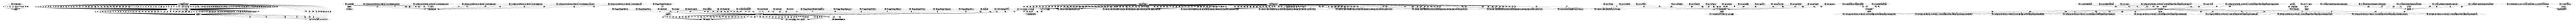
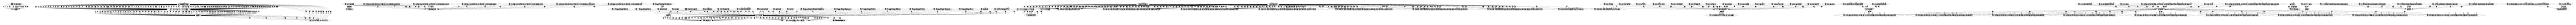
  digraph {
    n1 [label="625acpid"]
    n2 [label="<file>/dev/input/event2"]
    n3 [label="60423ApplicationImpl"]
    n4 [label="<ipv4>127.0.0.1:36770->127.0.0.1:35507"]
    n5 [label="<ipv4>127.0.0.1:40294->127.0.0.1:47791"]
    n6 [label="60585RMI"]
    n7 [label="42798systemd-oomd"]
    n8 [label="<file>/proc/meminfo"]
    n9 [label="6971Memory"]
    n10 [label="61323bash"]
    n11 [label="<file>/dev/pts/2"]
    n12 [label="61418wget"]
    n13 [label="<ipv4>10.0.2.15:43358->104.21.17.252:443"]
    n14 [label="<file>/home/user/sample1.txt"]
    n15 [label="<file>/lib/x86_64-linux-gnu/libpcre2-8.so.0"]
    n16 [label="<file>/lib/x86_64-linux-gnu/libuuid.so.1"]
    n17 [label="<file>/lib/x86_64-linux-gnu/libidn2.so.0"]
    n18 [label="<file>/lib/x86_64-linux-gnu/libssl.so.3"]
    n19 [label="<file>/lib/x86_64-linux-gnu/libcrypto.so.3"]
    n20 [label="<file>/lib/x86_64-linux-gnu/libz.so.1"]
    n21 [label="<file>/lib/x86_64-linux-gnu/libpsl.so.5"]
    n22 [label="<file>/lib/x86_64-linux-gnu/libc.so.6"]
    n23 [label="<file>/lib/x86_64-linux-gnu/libunistring.so.2"]
    n24 [label="<file>/etc/resolv.conf"]
    n25 [label="<file>/etc/wgetrc"]
    n26 [label="<file>/home/user/.wget-hsts"]
    n27 [label="<file>/etc/localtime"]
    n28 [label="<file>/usr/lib/ssl/openssl.cnf"]
    n29 [label="<file>/usr/share/locale/locale.alias"]
    n30 [label="<file>/etc/nsswitch.conf"]
    n31 [label="<file>/etc/host.conf"]
    n32 [label="<file>/etc/hosts"]
    n33 [label="<file>/lib/x86_64-linux-gnu/libnss_mdns4_minimal.so.2"]
    n34 [label="41748systemd-resolve"]
    n35 [label="<ipv4>127.0.0.1:53603->127.0.0.53:53"]
    n36 [label="<ipv4>127.0.0.53:53"]
    n37 [label="<file>/etc/gai.conf"]
    n38 [label="<file>/sys/fs/cgroup/user.slice/user-1000.slice/user@1000.service/memory.pressure"]
    n39 [label="<file>/sys/fs/cgroup/user.slice/user-1000.slice/user@1000.service/memory.current"]
    n40 [label="<file>/sys/fs/cgroup/user.slice/user-1000.slice/user@1000.service/memory.min"]
    n41 [label="<file>/sys/fs/cgroup/user.slice/user-1000.slice/user@1000.service/memory.low"]
    n42 [label="<file>/sys/fs/cgroup/user.slice/user-1000.slice/user@1000.service/memory.swap.current"]
    n43 [label="<file>/sys/fs/cgroup/user.slice/user-1000.slice/user@1000.service/memory.stat"]
    n44 [label="<file>/usr/lib/ssl/certs/653b494a.0"]
    n45 [label="1705pool-tracker-mi"]
    n46 [label="<file>/home/user/.cache/tracker3/files/meta.db-shm"]
    n47 [label="<file>/home/user/.cache/tracker3/files/http%3A%2F%2Ftracker.api.gnome.org%2Fontology%2Fv3%2Ftracker%23FileSystem.db-shm"]
    n48 [label="<file>/home/user/.cache/tracker3/files/http%3A%2F%2Ftracker.api.gnome.org%2Fontology%2Fv3%2Ftracker%23Documents.db-shm"]
    n49 [label="<file>/home/user/.cache/tracker3/files/http%3A%2F%2Ftracker.api.gnome.org%2Fontology%2Fv3%2Ftracker%23Software.db-shm"]
    n50 [label="<file>/home/user/.cache/tracker3/files/http%3A%2F%2Ftracker.api.gnome.org%2Fontology%2Fv3%2Ftracker%23Pictures.db-shm"]
    n51 [label="<file>/home/user/.cache/tracker3/files/http%3A%2F%2Ftracker.api.gnome.org%2Fontology%2Fv3%2Ftracker%23Audio.db-shm"]
    n52 [label="<file>/home/user/.cache/tracker3/files/http%3A%2F%2Ftracker.api.gnome.org%2Fontology%2Fv3%2Ftracker%23Video.db-shm"]
    n53 [label="1705tracker-miner-f"]
    n54 [label="<file>/home/user/.cache/tracker3/files/last-crawl.txt.R0V8V1"]
    n55 [label="<file>/home/user/.cache/tracker3/files/last-crawl.txt.WFT8V1"]
    n56 [label="41771systemd-journal"]
    n57 [label="<file>/run/systemd/journal/streams/.#8:178647C80EX5"]
    n58 [label="<file>/proc/1649/comm"]
    n59 [label="<file>/proc/1649/cmdline"]
    n60 [label="<file>/proc/1649/status"]
+   n61 [label="<file>/proc/1649/attr/current"]
    n62 [label="<file>/proc/1649/sessionid"]
    n63 [label="<file>/proc/1649/loginuid"]
    n64 [label="<file>/proc/1649/cgroup"]
    n65 [label="1672systemd"]
    n66 [label="<file>/sys/fs/cgroup/user.slice/user-1000.slice/user@1000.service/background.slice/tracker-extract-3.service/cgroup.subtree_control"]
    n67 [label="<file>/sys/fs/cgroup/user.slice/user-1000.slice/user@1000.service/background.slice/tracker-extract-3.service/memory.min"]
    n68 [label="<file>/sys/fs/cgroup/user.slice/user-1000.slice/user@1000.service/background.slice/tracker-extract-3.service/memory.low"]
    n69 [label="<file>/sys/fs/cgroup/user.slice/user-1000.slice/user@1000.service/background.slice/tracker-extract-3.service/memory.high"]
    n70 [label="<file>/sys/fs/cgroup/user.slice/user-1000.slice/user@1000.service/background.slice/tracker-extract-3.service/memory.max"]
    n71 [label="<file>/sys/fs/cgroup/user.slice/user-1000.slice/user@1000.service/background.slice/tracker-extract-3.service/memory.swap.max"]
    n72 [label="<file>/sys/fs/cgroup/user.slice/user-1000.slice/user@1000.service/background.slice/tracker-extract-3.service/memory.oom.group"]
    n73 [label="<file>/sys/fs/cgroup/user.slice/user-1000.slice/user@1000.service/background.slice/tracker-extract-3.service/pids.max"]
    n74 [label="<file>/sys/fs/cgroup/user.slice/user-1000.slice/user@1000.service/background.slice/tracker-extract-3.service/cgroup.procs"]
    n75 [label="662rs:main"]
    n76 [label="<file>/var/log/syslog"]
    n77 [label="<file>/proc/sys/kernel/pid_max"]
    n78 [label="<file>/proc/sys/kernel/threads-max"]
    n79 [label="<file>/proc/1/cgroup"]
    n80 [label="<file>/sys/fs/cgroup/user.slice/user-1000.slice/user@1000.service/background.slice/tracker-extract-3.service/cpu.stat"]
    n81 [label="<file>/proc/61420/stat"]
    n82 [label="61420systemd"]
    n83 [label="<file>/sys/fs/cgroup/user.slice/user-1000.slice/user@1000.service/background.slice/tracker-extract-3.service/cgroup.events"]
    n84 [label="<file>/sys/module/apparmor/parameters/enabled"]
    n85 [label="<file>/proc/sys/kernel/cap_last_cap"]
    n86 [label="<file>/proc/1632/comm"]
    n87 [label="<file>/proc/1632/cmdline"]
    n88 [label="<file>/proc/1632/status"]
    n89 [label="<file>/proc/1632/attr/current"]
    n90 [label="<file>/proc/1632/sessionid"]
    n91 [label="<file>/proc/1632/loginuid"]
    n92 [label="<file>/proc/1632/cgroup"]
    n93 [label="1systemd"]
    n94 [label="<file>/proc/41771/cgroup"]
    n95 [label="1654gvfsd"]
    n96 [label="<file>/usr/share/gvfs/remote-volume-monitors/gphoto2.monitor"]
    n97 [label="<file>/usr/share/gvfs/remote-volume-monitors/udisks2.monitor"]
    n98 [label="<file>/usr/share/gvfs/remote-volume-monitors/afc.monitor"]
    n99 [label="<file>/usr/share/gvfs/remote-volume-monitors/mtp.monitor"]
    n100 [label="<file>/usr/share/gvfs/remote-volume-monitors/goa.monitor"]
    n101 [label="2496gvfsd-metadata"]
    n102 [label="<file>/sys/devices/pci0000:00/0000:00:0d.0/ata3/host2/target2:0:0/2:0:0:0/block/sda/sda3/uevent"]
    n103 [label="<file>/run/udev/data/b8:3"]
    n2 -> n1 [label=0]
    n2 -> n1 [label=1]
    n2 -> n1 [label=2]
    n2 -> n1 [label=85]
    n2 -> n1 [label=86]
    n2 -> n1 [label=87]
    n2 -> n1 [label=176]
    n2 -> n1 [label=177]
    n2 -> n1 [label=178]
    n2 -> n1 [label=518]
    n2 -> n1 [label=519]
    n2 -> n1 [label=520]
    n3 -> n4 [label=3]
    n3 -> n4 [label=8]
    n3 -> n4 [label=13]
    n3 -> n4 [label=18]
    n3 -> n4 [label=24]
    n3 -> n4 [label=29]
    n3 -> n4 [label=34]
    n3 -> n4 [label=39]
    n3 -> n4 [label=45]
    n3 -> n4 [label=50]
    n3 -> n4 [label=55]
    n3 -> n4 [label=60]
    n3 -> n4 [label=65]
    n3 -> n4 [label=70]
    n3 -> n4 [label=75]
    n3 -> n4 [label=80]
    n3 -> n4 [label=179]
    n3 -> n4 [label=184]
    n3 -> n4 [label=217]
    n3 -> n4 [label=222]
    n3 -> n4 [label=373]
    n3 -> n4 [label=378]
    n3 -> n4 [label=465]
    n3 -> n4 [label=471]
    n3 -> n4 [label=476]
    n3 -> n4 [label=480]
    n3 -> n4 [label=485]
    n3 -> n4 [label=490]
    n3 -> n4 [label=495]
    n3 -> n4 [label=500]
    n3 -> n4 [label=508]
    n3 -> n4 [label=513]
    n3 -> n4 [label=521]
    n3 -> n4 [label=526]
    n3 -> n5 [label=449]
    n3 -> n5 [label=454]
    n3 -> n5 [label=459]
    n3 -> n5 [label=464]
    n4 -> n3 [label=4]
    n4 -> n3 [label=7]
    n4 -> n3 [label=9]
    n4 -> n3 [label=12]
    n4 -> n3 [label=14]
    n4 -> n3 [label=17]
    n4 -> n3 [label=19]
    n4 -> n3 [label=22]
    n4 -> n3 [label=25]
    n4 -> n3 [label=28]
    n4 -> n3 [label=30]
    n4 -> n3 [label=33]
    n4 -> n3 [label=35]
    n4 -> n3 [label=38]
    n4 -> n3 [label=40]
    n4 -> n3 [label=43]
    n4 -> n3 [label=46]
    n4 -> n3 [label=49]
    n4 -> n3 [label=51]
    n4 -> n3 [label=54]
    n4 -> n3 [label=56]
    n4 -> n3 [label=59]
    n4 -> n3 [label=61]
    n4 -> n3 [label=64]
    n4 -> n3 [label=66]
    n4 -> n3 [label=69]
    n4 -> n3 [label=71]
    n4 -> n3 [label=74]
    n4 -> n3 [label=76]
    n4 -> n3 [label=79]
    n4 -> n3 [label=81]
    n4 -> n3 [label=84]
    n4 -> n3 [label=180]
    n4 -> n3 [label=183]
    n4 -> n3 [label=185]
    n4 -> n3 [label=188]
    n4 -> n3 [label=218]
    n4 -> n3 [label=221]
    n4 -> n3 [label=223]
    n4 -> n3 [label=226]
    n4 -> n3 [label=374]
    n4 -> n3 [label=377]
    n4 -> n3 [label=379]
    n4 -> n3 [label=382]
    n4 -> n3 [label=467]
    n4 -> n3 [label=470]
    n4 -> n3 [label=472]
    n4 -> n3 [label=475]
    n4 -> n3 [label=479]
    n4 -> n3 [label=481]
    n4 -> n3 [label=484]
    n4 -> n3 [label=486]
    n4 -> n3 [label=489]
    n4 -> n3 [label=491]
    n4 -> n3 [label=494]
    n4 -> n3 [label=496]
    n4 -> n3 [label=499]
    n4 -> n3 [label=501]
    n4 -> n3 [label=504]
    n4 -> n3 [label=509]
    n4 -> n3 [label=512]
    n4 -> n3 [label=514]
    n4 -> n3 [label=517]
    n4 -> n3 [label=522]
    n4 -> n3 [label=525]
    n4 -> n3 [label=527]
    n4 -> n3 [label=530]
    n4 -> n6 [label=5]
    n4 -> n6 [label=10]
    n4 -> n6 [label=15]
    n4 -> n6 [label=20]
    n4 -> n6 [label=26]
    n4 -> n6 [label=31]
    n4 -> n6 [label=36]
    n4 -> n6 [label=41]
    n4 -> n6 [label=47]
    n4 -> n6 [label=52]
    n4 -> n6 [label=57]
    n4 -> n6 [label=62]
    n4 -> n6 [label=67]
    n4 -> n6 [label=72]
    n4 -> n6 [label=77]
    n4 -> n6 [label=82]
    n4 -> n6 [label=181]
    n4 -> n6 [label=186]
    n4 -> n6 [label=219]
    n4 -> n6 [label=224]
    n4 -> n6 [label=375]
    n4 -> n6 [label=380]
    n4 -> n6 [label=468]
    n4 -> n6 [label=473]
    n4 -> n6 [label=477]
    n4 -> n6 [label=482]
    n4 -> n6 [label=487]
    n4 -> n6 [label=492]
    n4 -> n6 [label=497]
    n4 -> n6 [label=502]
    n4 -> n6 [label=510]
    n4 -> n6 [label=515]
    n4 -> n6 [label=523]
    n4 -> n6 [label=528]
    n5 -> n3 [label=450]
    n5 -> n3 [label=453]
    n5 -> n3 [label=455]
    n5 -> n3 [label=458]
    n5 -> n3 [label=460]
    n5 -> n3 [label=463]
    n5 -> n6 [label=451]
    n5 -> n6 [label=456]
    n5 -> n6 [label=461]
    n5 -> n6 [label=466]
    n6 -> n4 [label=6]
    n6 -> n4 [label=11]
    n6 -> n4 [label=16]
    n6 -> n4 [label=21]
    n6 -> n4 [label=27]
    n6 -> n4 [label=32]
    n6 -> n4 [label=37]
    n6 -> n4 [label=42]
    n6 -> n4 [label=48]
    n6 -> n4 [label=53]
    n6 -> n4 [label=58]
    n6 -> n4 [label=63]
    n6 -> n4 [label=68]
    n6 -> n4 [label=73]
    n6 -> n4 [label=78]
    n6 -> n4 [label=83]
    n6 -> n4 [label=182]
    n6 -> n4 [label=187]
    n6 -> n4 [label=220]
    n6 -> n4 [label=225]
    n6 -> n4 [label=376]
    n6 -> n4 [label=381]
    n6 -> n4 [label=469]
    n6 -> n4 [label=474]
    n6 -> n4 [label=478]
    n6 -> n4 [label=483]
    n6 -> n4 [label=488]
    n6 -> n4 [label=493]
    n6 -> n4 [label=498]
    n6 -> n4 [label=503]
    n6 -> n4 [label=511]
    n6 -> n4 [label=516]
    n6 -> n4 [label=524]
    n6 -> n4 [label=529]
    n6 -> n5 [label=452]
    n6 -> n5 [label=457]
    n6 -> n5 [label=462]
    n8 -> n7 [label=23]
    n8 -> n7 [label=44]
    n8 -> n7 [label=155]
    n8 -> n7 [label=353]
    n8 -> n7 [label=507]
    n8 -> n7 [label=531]
    n8 -> n9 [label=505]
    n8 -> n9 [label=506]
    n10 -> n11 [label=89]
    n10 -> n11 [label=90]
    n10 -> n11 [label=214]
    n10 -> n11 [label=215]
    n10 -> n11 [label=216]
    n11 -> n10 [label=88]
    n12 -> n11 [label=107]
    n12 -> n11 [label=115]
    n12 -> n11 [label=135]
    n12 -> n11 [label=136]
    n12 -> n11 [label=137]
    n12 -> n11 [label=138]
    n12 -> n11 [label=139]
    n12 -> n11 [label=140]
    n12 -> n11 [label=141]
    n12 -> n11 [label=142]
    n12 -> n11 [label=156]
    n12 -> n11 [label=172]
    n12 -> n11 [label=194]
    n12 -> n11 [label=195]
    n12 -> n11 [label=196]
    n12 -> n11 [label=197]
    n12 -> n11 [label=198]
    n12 -> n11 [label=199]
    n12 -> n11 [label=200]
    n12 -> n11 [label=201]
    n12 -> n11 [label=209]
    n12 -> n11 [label=210]
    n12 -> n11 [label=211]
    n12 -> n11 [label=212]
    n12 -> n11 [label=213]
    n12 -> n13 [label=157]
    n12 -> n13 [label=158]
    n12 -> n13 [label=159]
    n12 -> n13 [label=169]
    n12 -> n13 [label=170]
    n12 -> n13 [label=171]
    n12 -> n13 [label=173]
    n12 -> n13 [label=174]
    n12 -> n13 [label=193]
    n12 -> n13 [label=203]
    n12 -> n13 [label=204]
    n12 -> n13 [label=207]
    n12 -> n14 [label=202]
    n12 -> n14 [label=208]
    n13 -> n12 [label=160]
    n13 -> n12 [label=161]
    n13 -> n12 [label=162]
    n13 -> n12 [label=163]
    n13 -> n12 [label=164]
    n13 -> n12 [label=165]
    n13 -> n12 [label=166]
    n13 -> n12 [label=175]
    n13 -> n12 [label=189]
    n13 -> n12 [label=190]
    n13 -> n12 [label=191]
    n13 -> n12 [label=192]
    n13 -> n12 [label=205]
    n13 -> n12 [label=206]
    n15 -> n12 [label=91]
    n16 -> n12 [label=92]
    n17 -> n12 [label=93]
    n18 -> n12 [label=94]
    n19 -> n12 [label=95]
    n20 -> n12 [label=96]
    n21 -> n12 [label=97]
    n22 -> n12 [label=98]
    n23 -> n24 [label=99]
    n24 -> n12 [label=120]
    n24 -> n12 [label=121]
    n25 -> n12 [label=100]
    n25 -> n12 [label=101]
    n25 -> n12 [label=102]
    n26 -> n12 [label=103]
    n26 -> n12 [label=104]
    n27 -> n12 [label=105]
    n27 -> n12 [label=106]
    n28 -> n12 [label=108]
    n28 -> n12 [label=109]
    n28 -> n12 [label=110]
    n28 -> n12 [label=111]
    n28 -> n12 [label=112]
    n29 -> n12 [label=113]
    n29 -> n12 [label=114]
    n30 -> n12 [label=116]
    n30 -> n12 [label=117]
    n31 -> n12 [label=118]
    n31 -> n12 [label=119]
    n32 -> n12 [label=122]
    n32 -> n12 [label=123]
    n33 -> n12 [label=124]
    n34 -> n35 [label=127]
    n34 -> n35 [label=130]
    n35 -> n12 [label=131]
    n35 -> n12 [label=132]
    n35 -> n34 [label=128]
    n35 -> n34 [label=129]
    n36 -> n34 [label=125]
    n36 -> n34 [label=126]
    n37 -> n12 [label=133]
    n37 -> n12 [label=134]
    n38 -> n7 [label=143]
    n38 -> n7 [label=144]
    n39 -> n7 [label=145]
    n39 -> n7 [label=146]
    n40 -> n7 [label=147]
    n40 -> n7 [label=148]
    n41 -> n7 [label=149]
    n41 -> n7 [label=150]
    n42 -> n7 [label=151]
    n42 -> n7 [label=152]
    n43 -> n7 [label=153]
    n43 -> n7 [label=154]
    n44 -> n12 [label=167]
    n44 -> n12 [label=168]
    n45 -> n46 [label=227]
    n45 -> n46 [label=228]
    n45 -> n46 [label=237]
    n45 -> n46 [label=238]
    n45 -> n46 [label=245]
    n45 -> n46 [label=246]
    n45 -> n46 [label=383]
    n45 -> n46 [label=384]
    n45 -> n46 [label=389]
    n45 -> n46 [label=390]
    n45 -> n46 [label=395]
    n45 -> n46 [label=396]
    n45 -> n46 [label=397]
    n45 -> n46 [label=398]
    n45 -> n47 [label=229]
    n45 -> n47 [label=230]
    n45 -> n47 [label=231]
    n45 -> n47 [label=235]
    n45 -> n47 [label=241]
    n45 -> n47 [label=242]
    n45 -> n47 [label=385]
    n45 -> n47 [label=386]
    n45 -> n47 [label=393]
    n45 -> n47 [label=394]
    n45 -> n47 [label=425]
    n45 -> n47 [label=431]
    n45 -> n48 [label=232]
    n45 -> n48 [label=233]
    n45 -> n48 [label=234]
    n45 -> n48 [label=236]
    n45 -> n48 [label=239]
    n45 -> n48 [label=240]
    n45 -> n48 [label=387]
    n45 -> n48 [label=388]
    n45 -> n48 [label=391]
    n45 -> n48 [label=392]
    n45 -> n48 [label=421]
    n45 -> n48 [label=427]
    n45 -> n49 [label=422]
    n45 -> n49 [label=428]
    n45 -> n50 [label=423]
    n45 -> n50 [label=429]
    n45 -> n51 [label=424]
    n45 -> n51 [label=430]
    n45 -> n52 [label=426]
    n45 -> n52 [label=432]
    n53 -> n46 [label=258]
    n53 -> n46 [label=259]
    n53 -> n46 [label=313]
    n53 -> n46 [label=324]
    n53 -> n46 [label=356]
    n53 -> n46 [label=363]
    n53 -> n46 [label=399]
    n53 -> n46 [label=400]
    n53 -> n46 [label=401]
    n53 -> n46 [label=402]
    n53 -> n46 [label=419]
    n53 -> n46 [label=420]
    n53 -> n46 [label=433]
    n53 -> n46 [label=434]
    n53 -> n46 [label=435]
    n53 -> n46 [label=436]
    n53 -> n47 [label=320]
    n53 -> n47 [label=321]
    n53 -> n47 [label=322]
    n53 -> n47 [label=329]
    n53 -> n47 [label=335]
    n53 -> n47 [label=341]
    n53 -> n47 [label=361]
    n53 -> n47 [label=368]
    n53 -> n47 [label=409]
    n53 -> n47 [label=410]
    n53 -> n47 [label=411]
    n53 -> n47 [label=417]
    n53 -> n47 [label=441]
    n53 -> n47 [label=447]
    n53 -> n48 [label=314]
    n53 -> n48 [label=315]
    n53 -> n48 [label=316]
    n53 -> n48 [label=325]
    n53 -> n48 [label=331]
    n53 -> n48 [label=337]
    n53 -> n48 [label=357]
    n53 -> n48 [label=364]
    n53 -> n48 [label=403]
    n53 -> n48 [label=404]
    n53 -> n48 [label=405]
    n53 -> n48 [label=413]
    n53 -> n48 [label=437]
    n53 -> n48 [label=443]
    n53 -> n49 [label=317]
    n53 -> n49 [label=326]
    n53 -> n49 [label=332]
    n53 -> n49 [label=338]
    n53 -> n49 [label=358]
    n53 -> n49 [label=365]
    n53 -> n49 [label=406]
    n53 -> n49 [label=414]
    n53 -> n49 [label=438]
    n53 -> n49 [label=444]
    n53 -> n50 [label=318]
    n53 -> n50 [label=327]
    n53 -> n50 [label=333]
    n53 -> n50 [label=339]
    n53 -> n50 [label=359]
    n53 -> n50 [label=366]
    n53 -> n50 [label=407]
    n53 -> n50 [label=415]
    n53 -> n50 [label=439]
    n53 -> n50 [label=445]
    n53 -> n51 [label=319]
    n53 -> n51 [label=328]
    n53 -> n51 [label=334]
    n53 -> n51 [label=340]
    n53 -> n51 [label=360]
    n53 -> n51 [label=367]
    n53 -> n51 [label=408]
    n53 -> n51 [label=416]
    n53 -> n51 [label=440]
    n53 -> n51 [label=446]
    n53 -> n52 [label=323]
    n53 -> n52 [label=330]
    n53 -> n52 [label=336]
    n53 -> n52 [label=342]
    n53 -> n52 [label=362]
    n53 -> n52 [label=369]
    n53 -> n52 [label=412]
    n53 -> n52 [label=418]
    n53 -> n52 [label=442]
    n53 -> n52 [label=448]
    n53 -> n54 [label=243]
    n53 -> n55 [label=244]
    n56 -> n57 [label=308]
    n56 -> n57 [label=309]
    n58 -> n56 [label=247]
    n58 -> n56 [label=248]
    n59 -> n56 [label=249]
    n60 -> n56 [label=250]
+   n61 -> n56 [label=251]
    n62 -> n56 [label=252]
    n62 -> n56 [label=253]
    n63 -> n56 [label=254]
    n63 -> n56 [label=255]
    n64 -> n56 [label=256]
    n64 -> n56 [label=257]
    n65 -> n66 [label=260]
    n65 -> n66 [label=261]
    n65 -> n67 [label=263]
    n65 -> n67 [label=264]
    n65 -> n68 [label=265]
    n65 -> n68 [label=266]
    n65 -> n69 [label=267]
    n65 -> n69 [label=268]
    n65 -> n70 [label=269]
    n65 -> n70 [label=270]
    n65 -> n71 [label=271]
    n65 -> n71 [label=272]
    n65 -> n72 [label=273]
    n65 -> n72 [label=274]
    n65 -> n73 [label=281]
    n65 -> n73 [label=282]
    n65 -> n74 [label=285]
    n65 -> n74 [label=286]
    n75 -> n76 [label=262]
    n75 -> n76 [label=310]
    n75 -> n76 [label=354]
    n75 -> n76 [label=355]
    n77 -> n65 [label=275]
    n77 -> n65 [label=276]
    n78 -> n65 [label=277]
    n78 -> n65 [label=278]
    n79 -> n65 [label=279]
    n79 -> n65 [label=280]
    n80 -> n65 [label=283]
    n80 -> n65 [label=284]
    n81 -> n65 [label=287]
    n81 -> n65 [label=288]
    n82 -> n74 [label=289]
    n82 -> n74 [label=290]
    n83 -> n65 [label=291]
    n83 -> n65 [label=292]
    n84 -> n82 [label=293]
    n84 -> n82 [label=294]
    n85 -> n82 [label=295]
    n85 -> n82 [label=296]
    n86 -> n56 [label=297]
    n86 -> n56 [label=298]
    n87 -> n56 [label=299]
    n88 -> n56 [label=300]
    n89 -> n56 [label=301]
    n90 -> n56 [label=302]
    n90 -> n56 [label=303]
    n91 -> n56 [label=304]
    n91 -> n56 [label=305]
    n92 -> n56 [label=306]
    n92 -> n56 [label=307]
    n94 -> n93 [label=311]
    n94 -> n93 [label=312]
    n96 -> n95 [label=343]
    n96 -> n95 [label=344]
    n97 -> n95 [label=345]
    n97 -> n95 [label=346]
    n98 -> n95 [label=347]
    n98 -> n95 [label=348]
    n99 -> n95 [label=349]
    n99 -> n95 [label=350]
    n100 -> n95 [label=351]
    n100 -> n95 [label=352]
    n102 -> n101 [label=370]
    n103 -> n101 [label=371]
    n103 -> n101 [label=372]
  }
